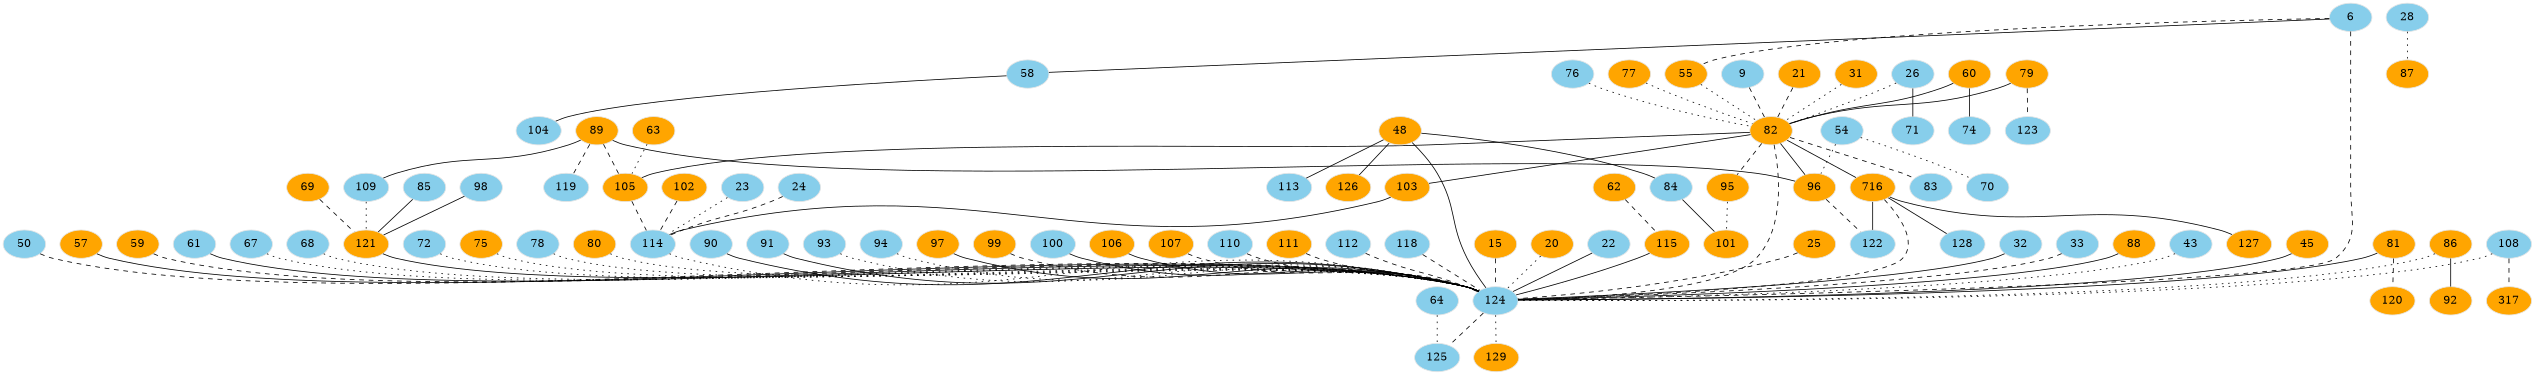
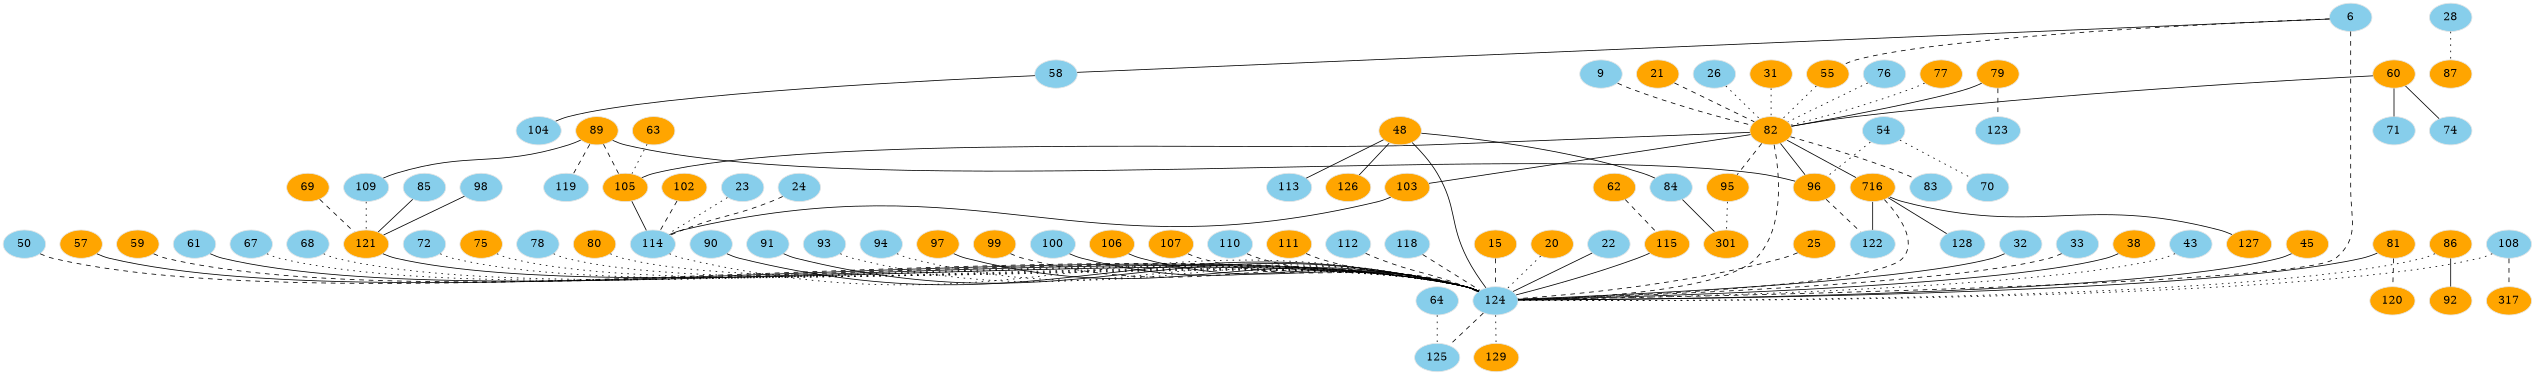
  graph {
    node [color=gray90 fillcolor=skyblue style=filled]
    edge [style=solid]
    55 [fillcolor=orange]
    6
    58
    124 [super="+19+88+34+11"]
    82 [fillcolor=orange super="+16+5+66"]
    104
    125
    129 [fillcolor=orange]
    96 [fillcolor=orange super="+8+73"]
    105 [fillcolor=orange super="+36"]
    83
    95 [fillcolor=orange]
    103 [fillcolor=orange]
    n14 [fillcolor=orange label=716 super="+37+49"]
    9
    15 [fillcolor=orange]
    20 [fillcolor=orange]
    21 [fillcolor=orange]
    22
    114 [super="+52+18"]
    23
    24
    25 [fillcolor=orange]
    26
    71
    87 [fillcolor=orange]
    28
    31 [fillcolor=orange]
    32 [super="+4"]
    33 [super="+12"]
-   38 [fillcolor=orange label=88]
+   38 [fillcolor=orange]
    43 [super="+27"]
    45 [fillcolor=orange]
    48 [fillcolor=orange]
    84
    113
    126 [fillcolor=orange]
-   101 [fillcolor=orange]
+   101 [fillcolor=orange label=301]
    50
    54
    70
    122 [super="+41"]
    57 [fillcolor=orange]
    59 [fillcolor=orange]
    60 [fillcolor=orange]
    74
    61 [super="+56"]
    115 [fillcolor=orange super="+53"]
    62 [fillcolor=orange]
    63 [fillcolor=orange]
    64
    67 [super="+17"]
    68
    121 [fillcolor=orange super="+29"]
    69 [fillcolor=orange]
    72
    75 [fillcolor=orange]
    76
    77 [fillcolor=orange]
    78
    79 [fillcolor=orange]
    123
    80 [fillcolor=orange]
    81 [fillcolor=orange]
    120 [fillcolor=orange]
    127 [fillcolor=orange]
    128
    85
    86 [fillcolor=orange]
    92 [fillcolor=orange]
    89 [fillcolor=orange super="+44"]
    109
    119
    90
    91
    93
    94
    97 [fillcolor=orange]
    98
    99 [fillcolor=orange]
    100
    102 [fillcolor=orange]
    106 [fillcolor=orange]
    107 [fillcolor=orange]
    108
    n86 [fillcolor=orange label=317]
    110
    111 [fillcolor=orange]
    112
    118
    55 -- 82 [style=dotted]
    6 -- 55 [style=dashed]
    6 -- 58
    6 -- 124 [style=dashed weight=3]
    58 -- 104
    124 -- 125 [style=dashed]
    124 -- 129 [style=dotted]
    82 -- 124 [style=dashed weight=12]
    82 -- 96 [weight=2]
    82 -- 105
    82 -- 83 [style=dashed]
    82 -- 95 [style=dashed]
    82 -- 103
    82 -- n14
    96 -- 122 [style=dashed]
-   105 -- 114 [style=dashed]
+   105 -- 114
    95 -- 101 [style=dotted]
    103 -- 114
    n14 -- 124 [style=dashed]
    n14 -- 122
    n14 -- 127
    n14 -- 128
    9 -- 82 [style=dashed]
    15 -- 124 [style=dashed]
    20 -- 124 [style=dotted]
    21 -- 82 [style=dashed]
    22 -- 124
    114 -- 124 [style=dotted weight=3]
    23 -- 114 [style=dotted]
    24 -- 114 [style=dashed]
    25 -- 124 [style=dashed]
    26 -- 82 [style=dotted]
-   26 -- 71
+   60 -- 71
    28 -- 87 [style=dotted]
    31 -- 82 [style=dotted]
    32 -- 124 [weight=2]
    33 -- 124 [style=dashed weight=2]
    38 -- 124
    43 -- 124 [style=dotted weight=2]
    45 -- 124
    48 -- 124
    48 -- 84
    48 -- 113
    48 -- 126
    84 -- 101
    50 -- 124 [style=dashed]
    54 -- 96 [style=dotted]
    54 -- 70 [style=dotted]
    57 -- 124
    59 -- 124 [style=dashed]
    60 -- 82
    60 -- 74
    61 -- 124 [weight=2]
    115 -- 124
    62 -- 115 [style=dashed]
    63 -- 105 [style=dotted]
    64 -- 125 [style=dotted]
    67 -- 124 [style=dotted]
    68 -- 124 [style=dotted]
    121 -- 124 [weight=3]
    69 -- 121 [style=dashed]
    72 -- 124 [style=dotted]
    75 -- 124 [style=dotted]
    76 -- 82 [style=dotted]
    77 -- 82 [style=dotted]
    78 -- 124 [style=dotted]
    79 -- 82
    79 -- 123 [style=dashed]
    80 -- 124 [style=dotted]
    81 -- 124
    81 -- 120 [style=dashed]
    85 -- 121
    86 -- 124 [style=dotted]
    86 -- 92
    89 -- 96
    89 -- 105 [style=dashed]
    89 -- 109
    89 -- 119 [style=dashed]
    109 -- 121 [style=dotted]
    90 -- 124
    91 -- 124
    93 -- 124 [style=dotted]
    94 -- 124 [style=dotted]
    97 -- 124
    98 -- 121
    99 -- 124 [style=dashed]
    100 -- 124
    102 -- 114 [style=dashed]
    106 -- 124
    107 -- 124 [style=dashed]
    108 -- 124 [style=dotted]
    108 -- n86 [style=dashed]
    110 -- 124 [style=dashed]
    111 -- 124 [style=dashed]
    112 -- 124 [style=dashed]
    118 -- 124 [style=dashed]
  }
